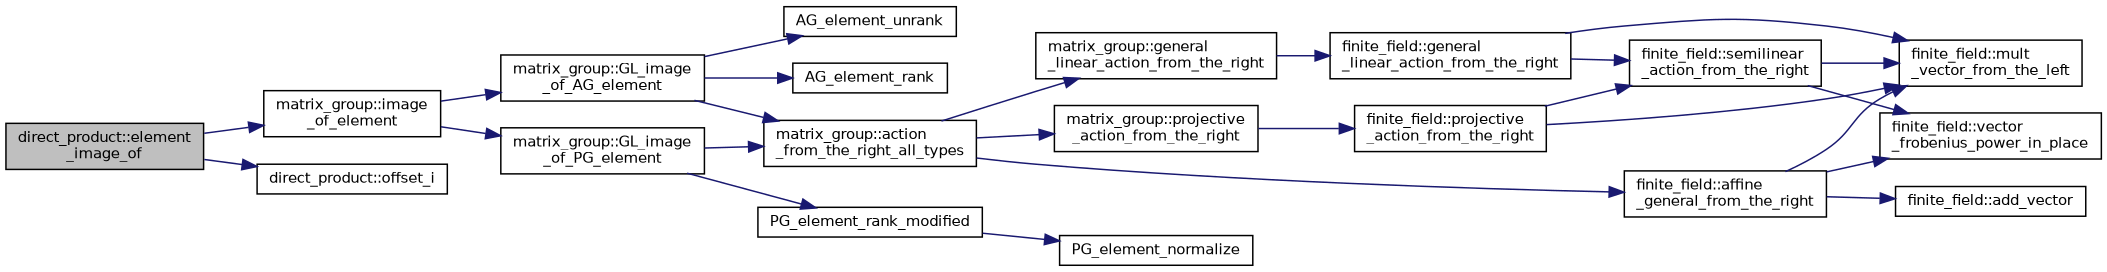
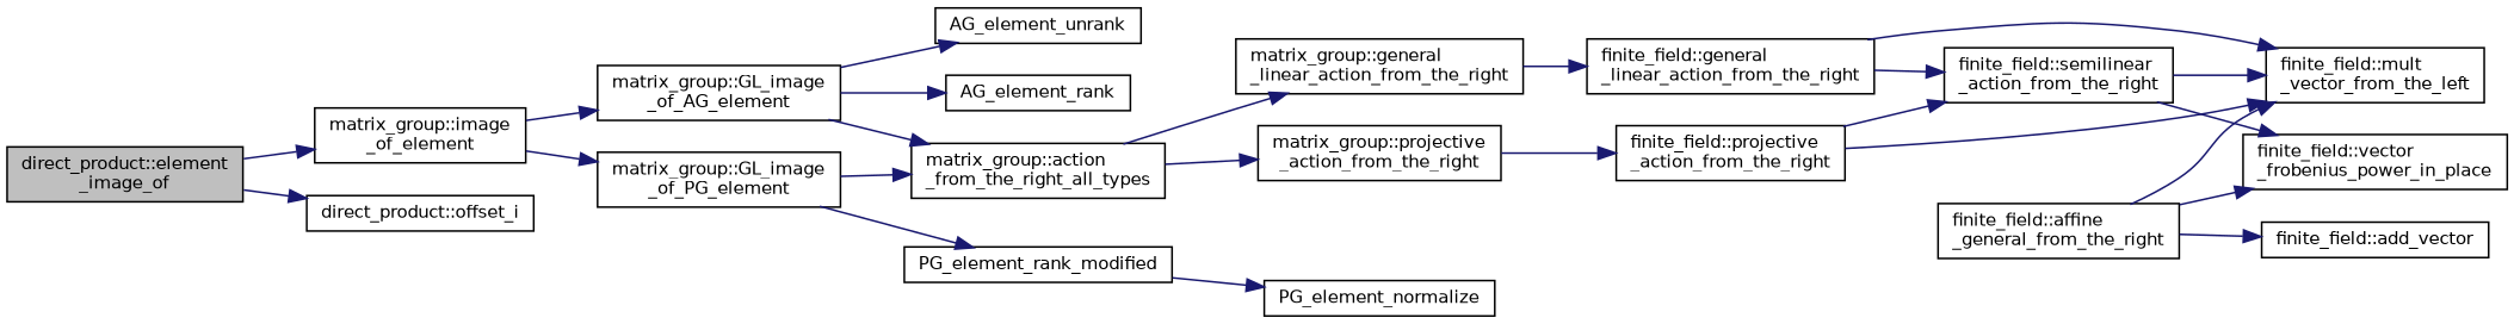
  digraph {
    rankdir=LR
    node [color=black fillcolor=white fontname=Helvetica fontsize=10 shape=record style=filled]
    edge [color=midnightblue fontname=Helvetica fontsize=10 labelfontname=Helvetica labelfontsize=10 style=solid]
    n1 [fillcolor=grey75 fontcolor=black height=0.2 label="direct_product::element\l_image_of" width=0.4]
    n2 [height=0.2 label="matrix_group::image\l_of_element" width=0.4]
    n3 [height=0.2 label="direct_product::offset_i" width=0.4]
    n4 [height=0.2 label="matrix_group::GL_image\l_of_PG_element" width=0.4]
    n5 [height=0.2 label="matrix_group::GL_image\l_of_AG_element" width=0.4]
    n6 [height=0.2 label="matrix_group::action\l_from_the_right_all_types" width=0.4]
    n7 [height=0.2 label=PG_element_rank_modified width=0.4]
    n8 [height=0.2 label=AG_element_unrank width=0.4]
    n9 [height=0.2 label=AG_element_rank width=0.4]
    n10 [height=0.2 label="matrix_group::projective\l_action_from_the_right" width=0.4]
    n11 [height=0.2 label="finite_field::affine\l_general_from_the_right" width=0.4]
    n12 [height=0.2 label="matrix_group::general\l_linear_action_from_the_right" width=0.4]
    n13 [height=0.2 label=PG_element_normalize width=0.4]
    n14 [height=0.2 label="finite_field::projective\l_action_from_the_right" width=0.4]
    n15 [height=0.2 label="finite_field::mult\l_vector_from_the_left" width=0.4]
    n16 [height=0.2 label="finite_field::vector\l_frobenius_power_in_place" width=0.4]
    n17 [height=0.2 label="finite_field::add_vector" width=0.4]
    n18 [height=0.2 label="finite_field::general\l_linear_action_from_the_right" width=0.4]
    n19 [height=0.2 label="finite_field::semilinear\l_action_from_the_right" width=0.4]
    n1 -> n2
    n1 -> n3
    n2 -> n4
    n2 -> n5
    n4 -> n6
    n4 -> n7
    n5 -> n6
    n5 -> n8
    n5 -> n9
    n6 -> n10
-   n6 -> n11
    n6 -> n12
    n7 -> n13
    n10 -> n14
    n11 -> n15
    n11 -> n16
    n11 -> n17
    n12 -> n18
    n14 -> n15
    n14 -> n19
    n18 -> n15
    n18 -> n19
    n19 -> n15
    n19 -> n16
  }
